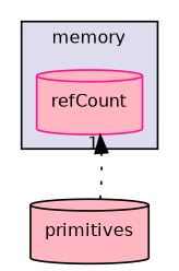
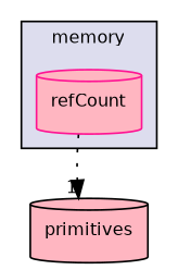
  digraph {
    compound=true
    node [fillcolor=lightpink fontname=Helvetica fontsize=10 shape=cylinder style=filled]
    n1 [label=refCount pencolor=black color=deeppink]
    n2 [color=black label=primitives]
    subgraph cluster_1 {
      bgcolor="#ddddee"
      fontname=Helvetica
      fontsize=10
      label=memory
      pencolor=black
      n1
    }
-   n2 -> n1 [headlabel=1 labeldistance=1.5 labelfontname=Helvetica labelfontsize=10 style=dotted]
+   n1 -> n2 [headlabel=1 labeldistance=1.5 labelfontname=Helvetica labelfontsize=10 style=dotted]
  }
